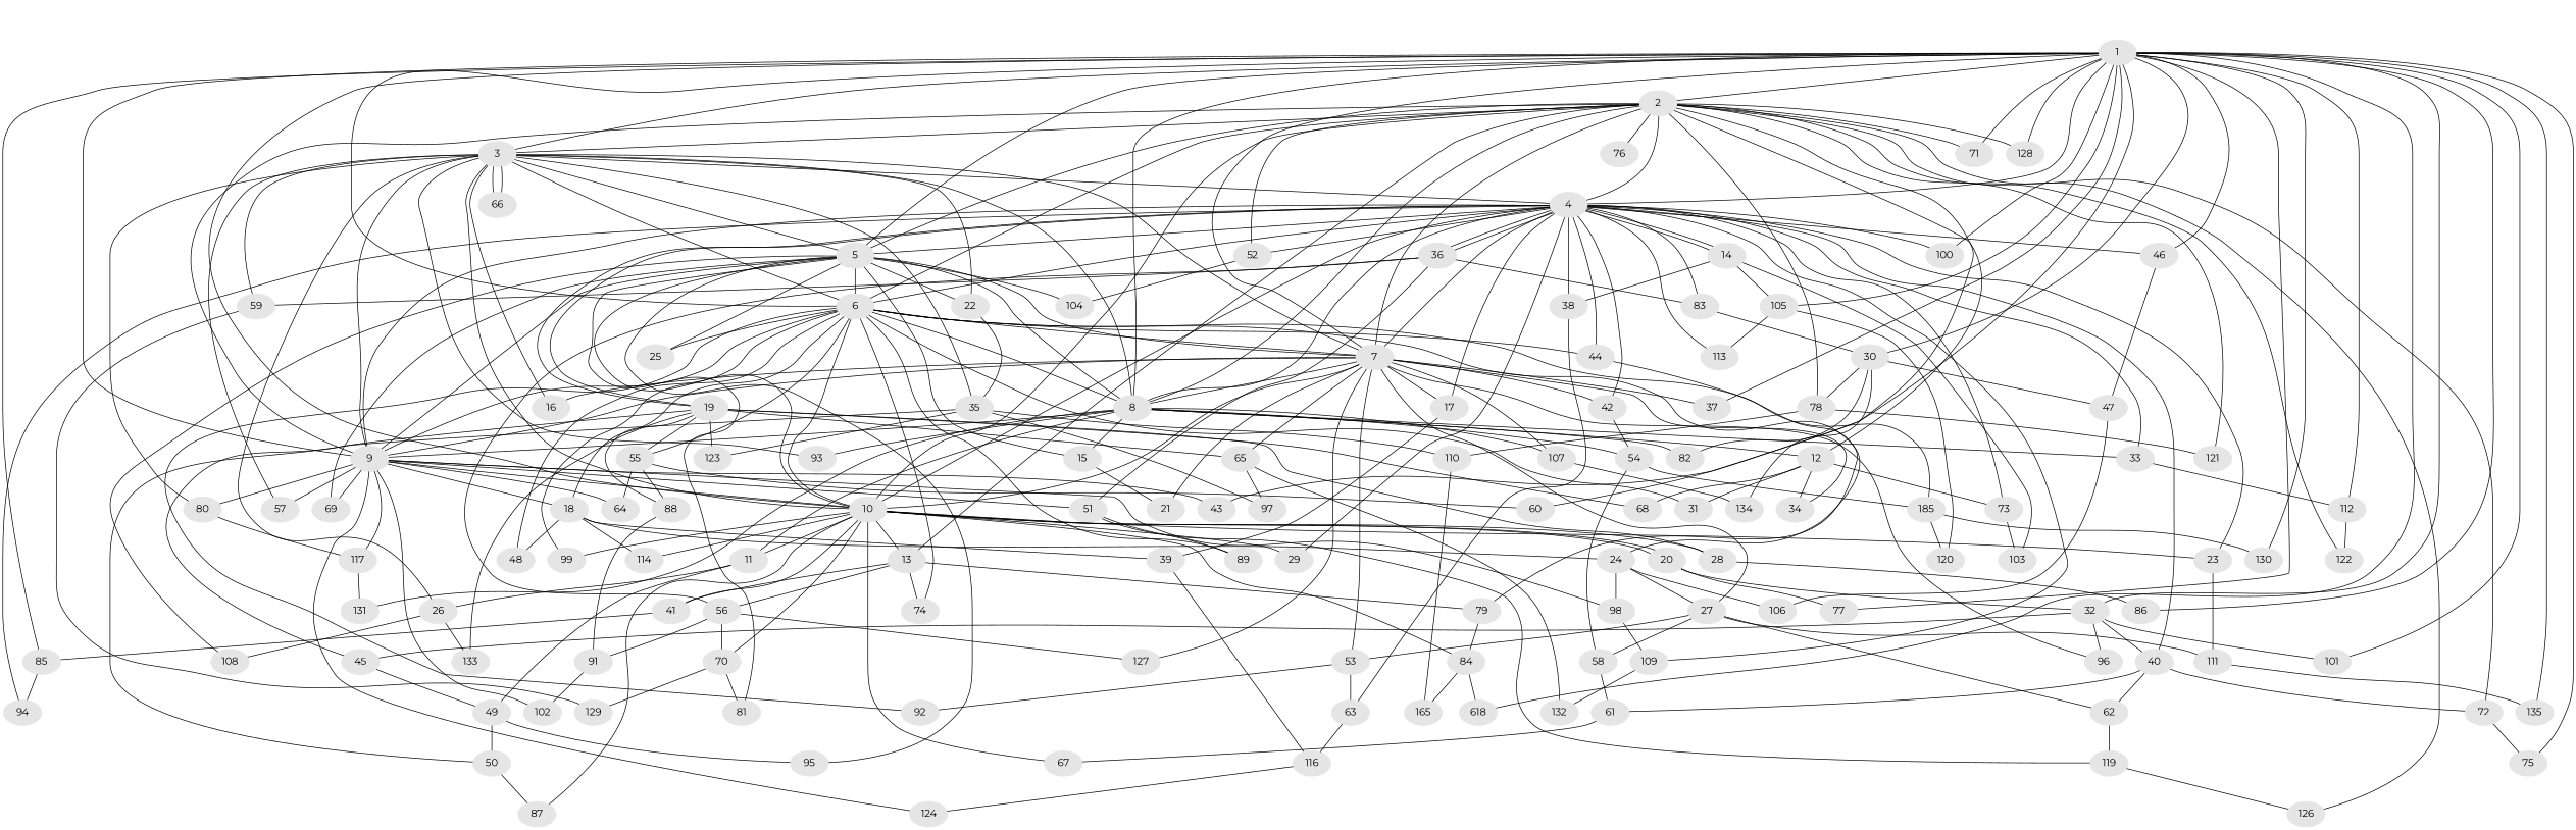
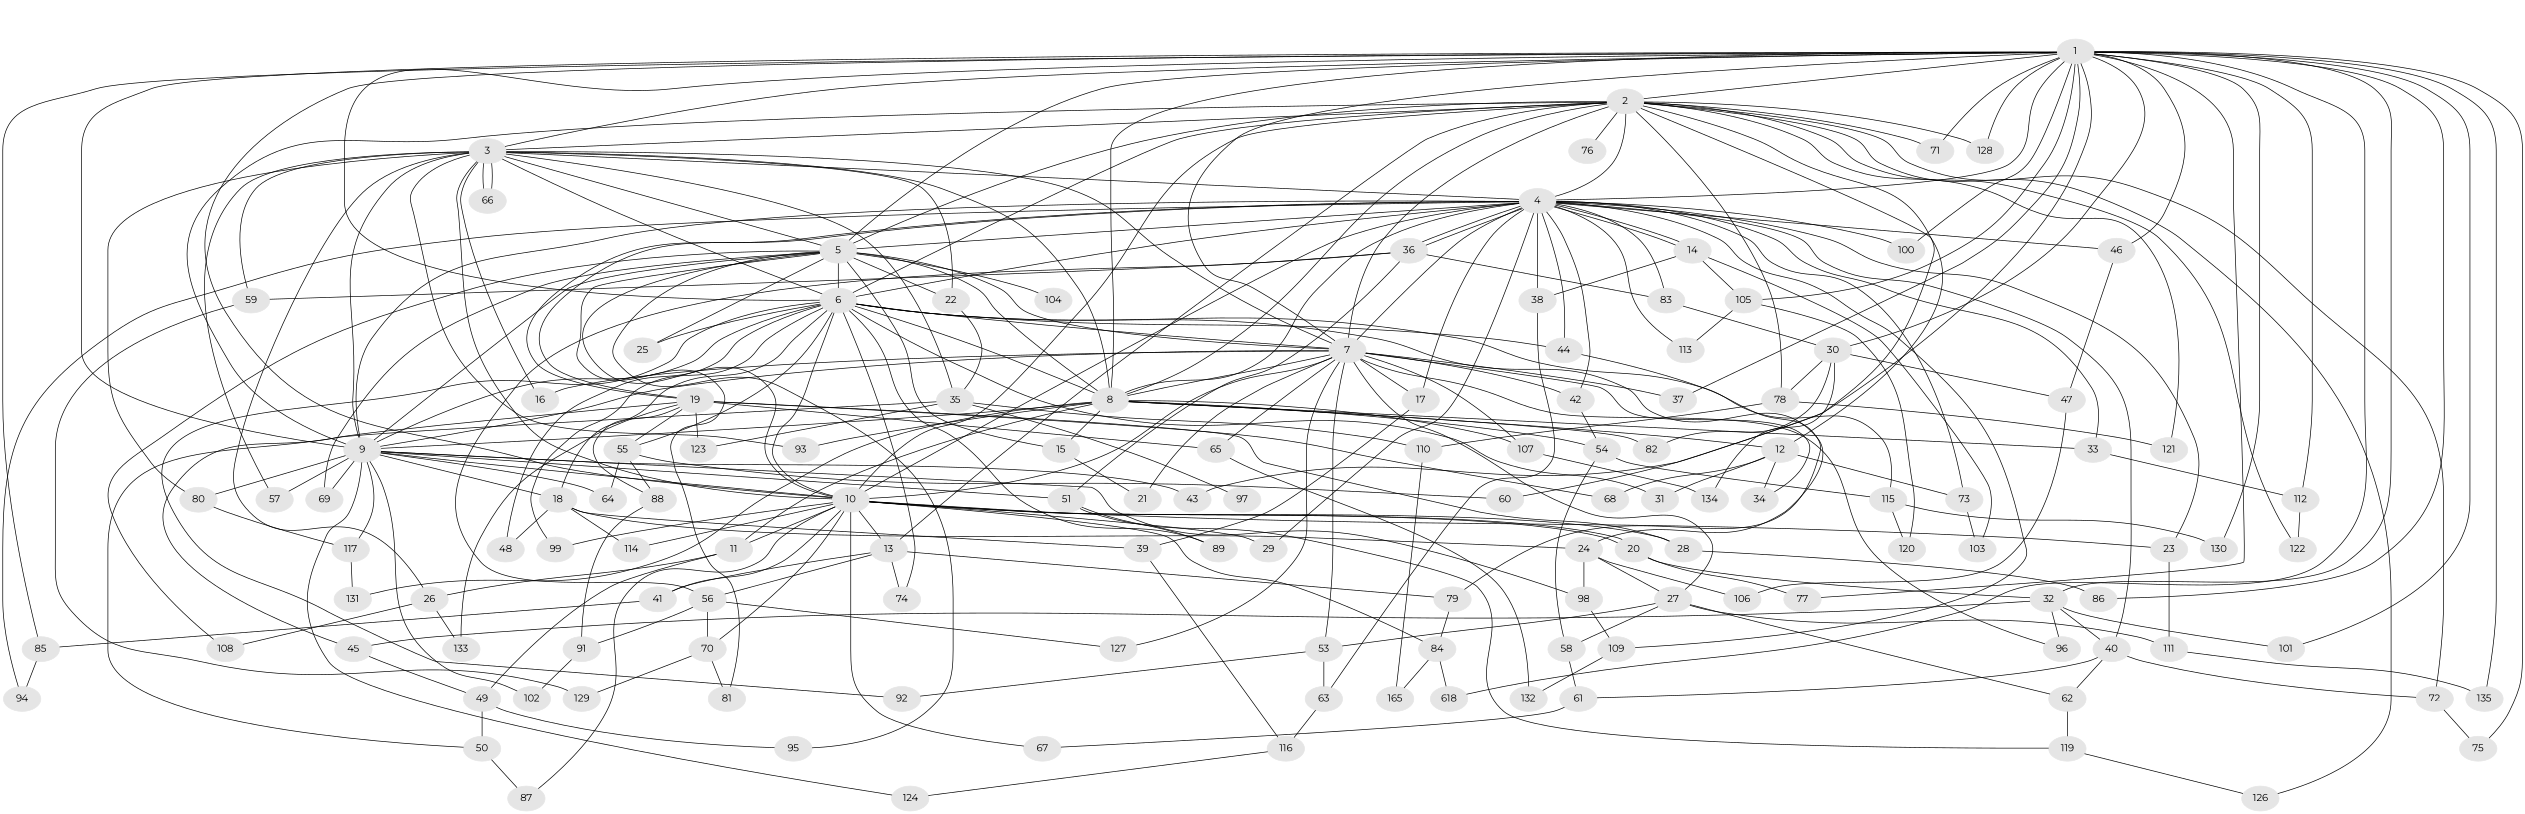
  graph {
    fontname=Montserrat
    node [color=gray90 fontname=Montserrat style=filled]
    edge [fontname=Montserrat]
    1
    2
    3
    4
    5
    6
    7
    8
    9
    10
    30
    32
    37
    43
    46
    71
    75
    77
    85
    86
    100
    101
    105
    112
    n25 [label=618]
    128
    130
    135
    12
    13
-   52
    60
    72
    76
    78
    121
    122
    126
    16
    22
    26
    35
    57
    59
    66
    80
    93
    14
    17
    19
    23
    29
    33
    36
    38
    40
    42
    44
    73
    83
    94
    109
    113
    15
    25
    69
    81
    95
    104
    108
    18
    24
    31
    48
    55
    74
    89
    92
    99
-   115 [label=185]
+   115
    21
    27
    34
    53
    65
    96
    107
    127
    11
    54
    82
    131
    51
    64
    98
    102
    117
    124
    20
    28
    41
    67
    70
    84
    87
    114
    47
    134
    45
    120
    68
    56
    79
    110
    133
    123
    50
    97
    129
    103
    39
    88
    111
    63
    62
    61
    132
    106
    58
    49
    119
    n132 [label=165]
    91
    116
    1 -- 2
    1 -- 3
    1 -- 4
    1 -- 5
    1 -- 6
    1 -- 7
    1 -- 8
    1 -- 9
    1 -- 10
    1 -- 30
    1 -- 32
    1 -- 37
    1 -- 43
    1 -- 46
    1 -- 71
    1 -- 75
    1 -- 77
    1 -- 85
    1 -- 86
    1 -- 100
    1 -- 101
    1 -- 105
    1 -- 112
    1 -- n25
    1 -- 128
    1 -- 130
    1 -- 135
    2 -- 3
    2 -- 4
    2 -- 5
    2 -- 6
    2 -- 7
    2 -- 8
    2 -- 9
    2 -- 10
    2 -- 71
    2 -- 128
    2 -- 12
    2 -- 13
-   2 -- 52
    2 -- 60
    2 -- 72
    2 -- 76
    2 -- 78
    2 -- 121
    2 -- 122
    2 -- 126
    3 -- 4
    3 -- 5
    3 -- 6
    3 -- 7
    3 -- 8
    3 -- 9
    3 -- 10
    3 -- 16
    3 -- 22
    3 -- 26
    3 -- 35
    3 -- 57
    3 -- 59
    3 -- 66
    3 -- 66
    3 -- 80
    3 -- 93
    4 -- 5
    4 -- 6
    4 -- 7
    4 -- 8
    4 -- 9
    4 -- 10
    4 -- 46
    4 -- 100
-   4 -- 52
    4 -- 14
    4 -- 14
    4 -- 17
    4 -- 19
    4 -- 19
    4 -- 23
    4 -- 29
    4 -- 33
    4 -- 36
    4 -- 36
    4 -- 38
    4 -- 40
    4 -- 42
    4 -- 44
    4 -- 73
    4 -- 83
    4 -- 94
    4 -- 109
    4 -- 113
    5 -- 6
    5 -- 7
    5 -- 8
    5 -- 9
    5 -- 10
    5 -- 22
    5 -- 15
    5 -- 25
    5 -- 69
    5 -- 81
    5 -- 95
    5 -- 104
    5 -- 108
    6 -- 7
    6 -- 8
    6 -- 9
    6 -- 10
    6 -- 44
    6 -- 25
    6 -- 18
    6 -- 24
    6 -- 31
    6 -- 48
    6 -- 55
    6 -- 74
    6 -- 89
    6 -- 92
    6 -- 99
    6 -- 115
    7 -- 8
    7 -- 9
    7 -- 10
    7 -- 37
    7 -- 16
    7 -- 17
    7 -- 42
    7 -- 21
    7 -- 27
    7 -- 34
    7 -- 53
    7 -- 65
    7 -- 96
    7 -- 107
    7 -- 127
    8 -- 9
    8 -- 12
    8 -- 93
    8 -- 33
    8 -- 15
    8 -- 107
    8 -- 11
    8 -- 54
    8 -- 82
    8 -- 131
    9 -- 10
    9 -- 43
    9 -- 57
    9 -- 80
    9 -- 69
    9 -- 18
    9 -- 51
    9 -- 64
    9 -- 98
    9 -- 102
    9 -- 117
    9 -- 124
    10 -- 13
    10 -- 23
    10 -- 29
    10 -- 99
    10 -- 11
    10 -- 20
    10 -- 20
    10 -- 28
    10 -- 41
    10 -- 67
    10 -- 70
    10 -- 84
    10 -- 87
    10 -- 114
    30 -- 78
    30 -- 82
    30 -- 47
    30 -- 134
    32 -- 101
    32 -- 40
    32 -- 96
    32 -- 45
    46 -- 47
    85 -- 94
    105 -- 113
    105 -- 120
    112 -- 122
    12 -- 73
    12 -- 31
    12 -- 34
    12 -- 68
    13 -- 74
    13 -- 41
    13 -- 56
    13 -- 79
-   52 -- 104
    72 -- 75
    78 -- 121
    78 -- 110
    22 -- 35
    26 -- 108
    26 -- 133
    35 -- 110
    35 -- 123
    35 -- 50
    35 -- 97
    59 -- 129
    80 -- 117
    14 -- 105
    14 -- 38
    14 -- 103
    17 -- 39
    19 -- 55
    19 -- 65
    19 -- 28
    19 -- 45
    19 -- 68
    19 -- 133
    19 -- 123
    19 -- 88
    23 -- 111
    33 -- 112
    36 -- 59
    36 -- 83
    36 -- 51
    36 -- 56
    38 -- 63
    40 -- 72
    40 -- 62
    40 -- 61
    42 -- 54
    44 -- 79
    73 -- 103
    83 -- 30
    109 -- 132
    15 -- 21
    18 -- 24
    18 -- 48
    18 -- 114
    18 -- 39
    24 -- 27
    24 -- 98
    24 -- 106
    55 -- 60
    55 -- 64
    55 -- 88
    115 -- 130
    115 -- 120
    27 -- 53
    27 -- 111
    27 -- 62
    27 -- 58
    53 -- 92
    53 -- 63
-   65 -- 97
    65 -- 132
    107 -- 134
    11 -- 26
    11 -- 49
    54 -- 115
    54 -- 58
    51 -- 89
    51 -- 119
    98 -- 109
    117 -- 131
    20 -- 32
    20 -- 77
    28 -- 86
    41 -- 85
    70 -- 81
    70 -- 129
    84 -- n25
    84 -- n132
    47 -- 106
    45 -- 49
    56 -- 127
    56 -- 70
    56 -- 91
    79 -- 84
    110 -- n132
    50 -- 87
    39 -- 116
    88 -- 91
    111 -- 135
    63 -- 116
    62 -- 119
    61 -- 67
    58 -- 61
    49 -- 95
    49 -- 50
    119 -- 126
    91 -- 102
    116 -- 124
  }
